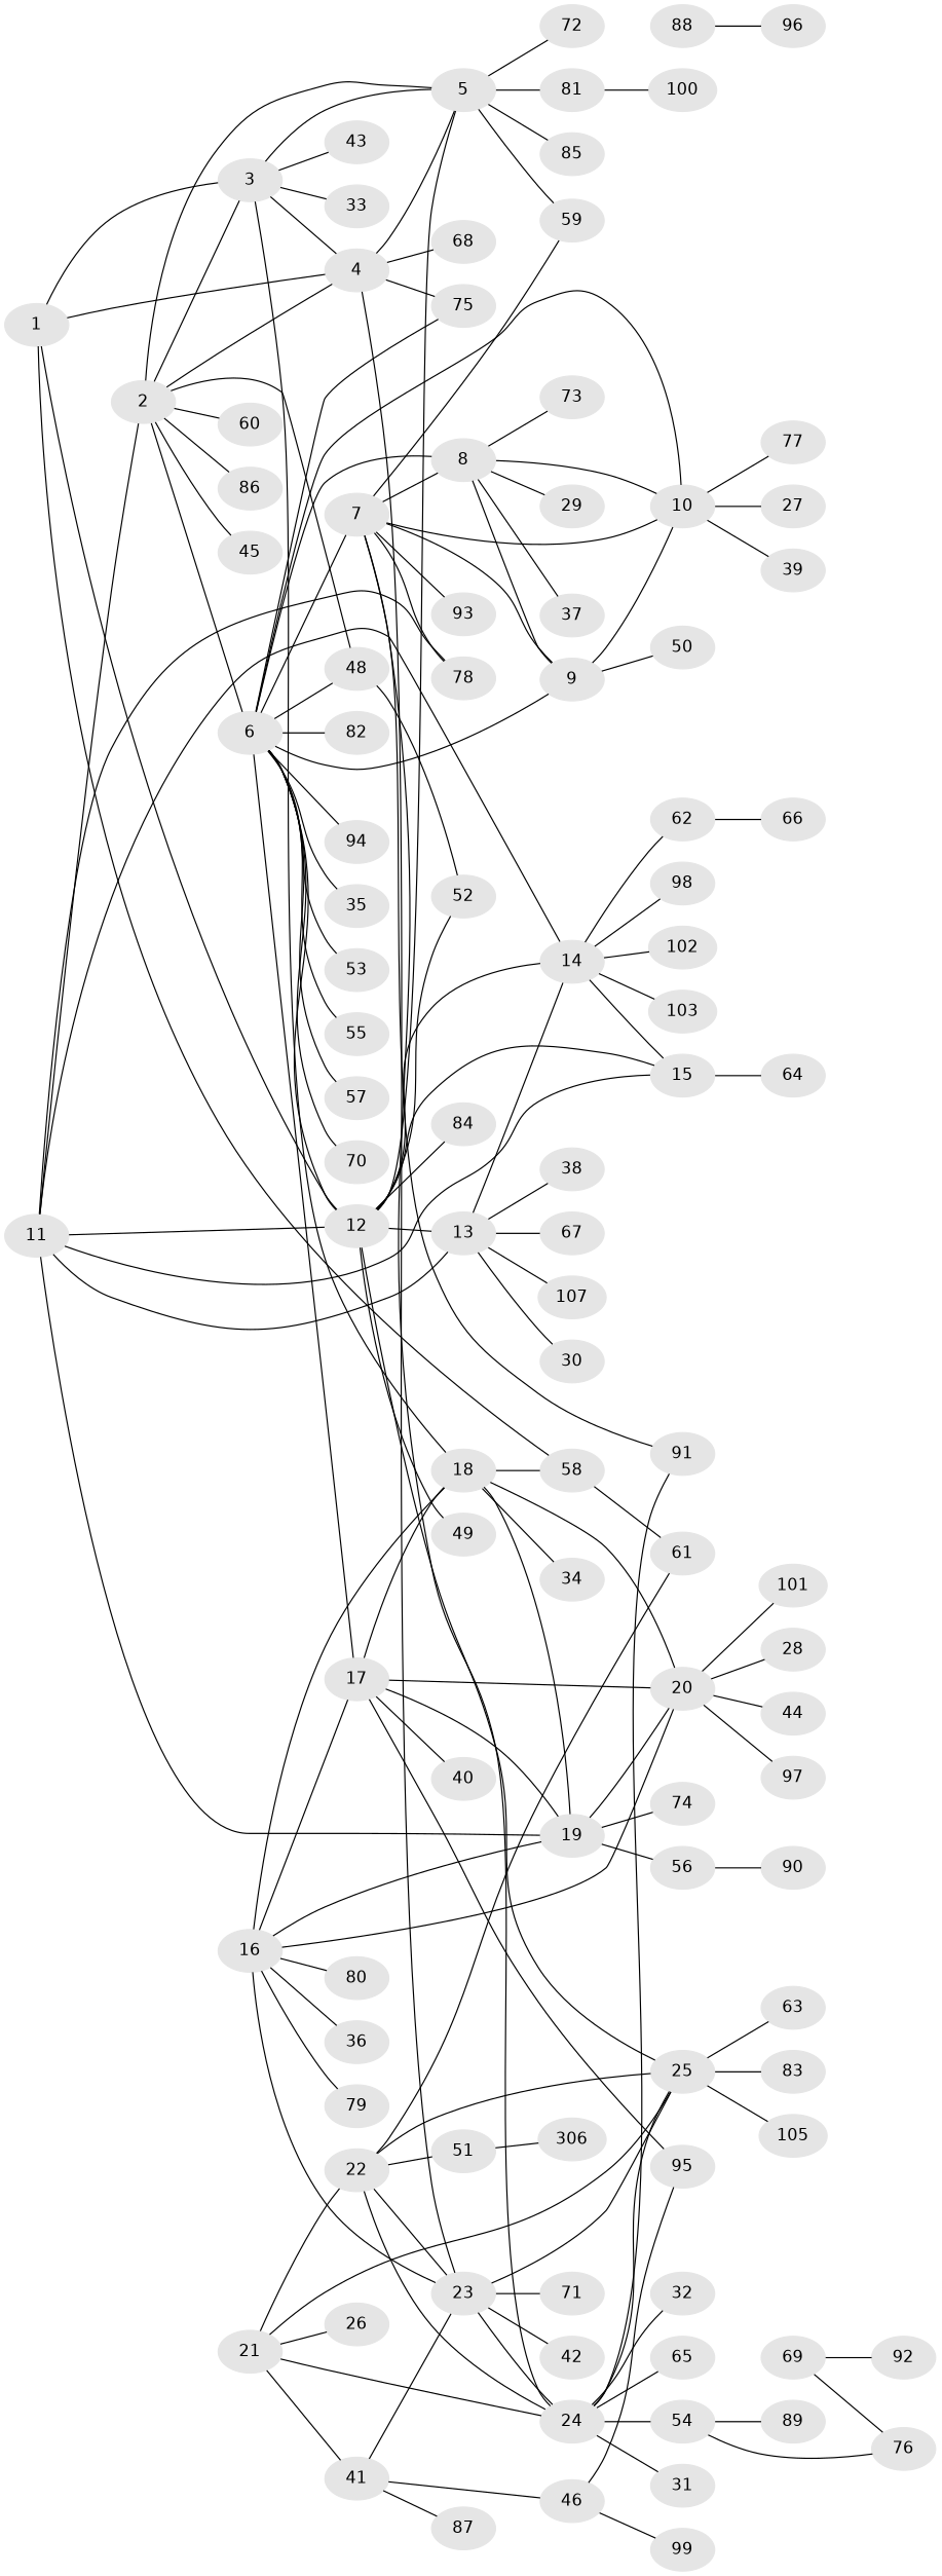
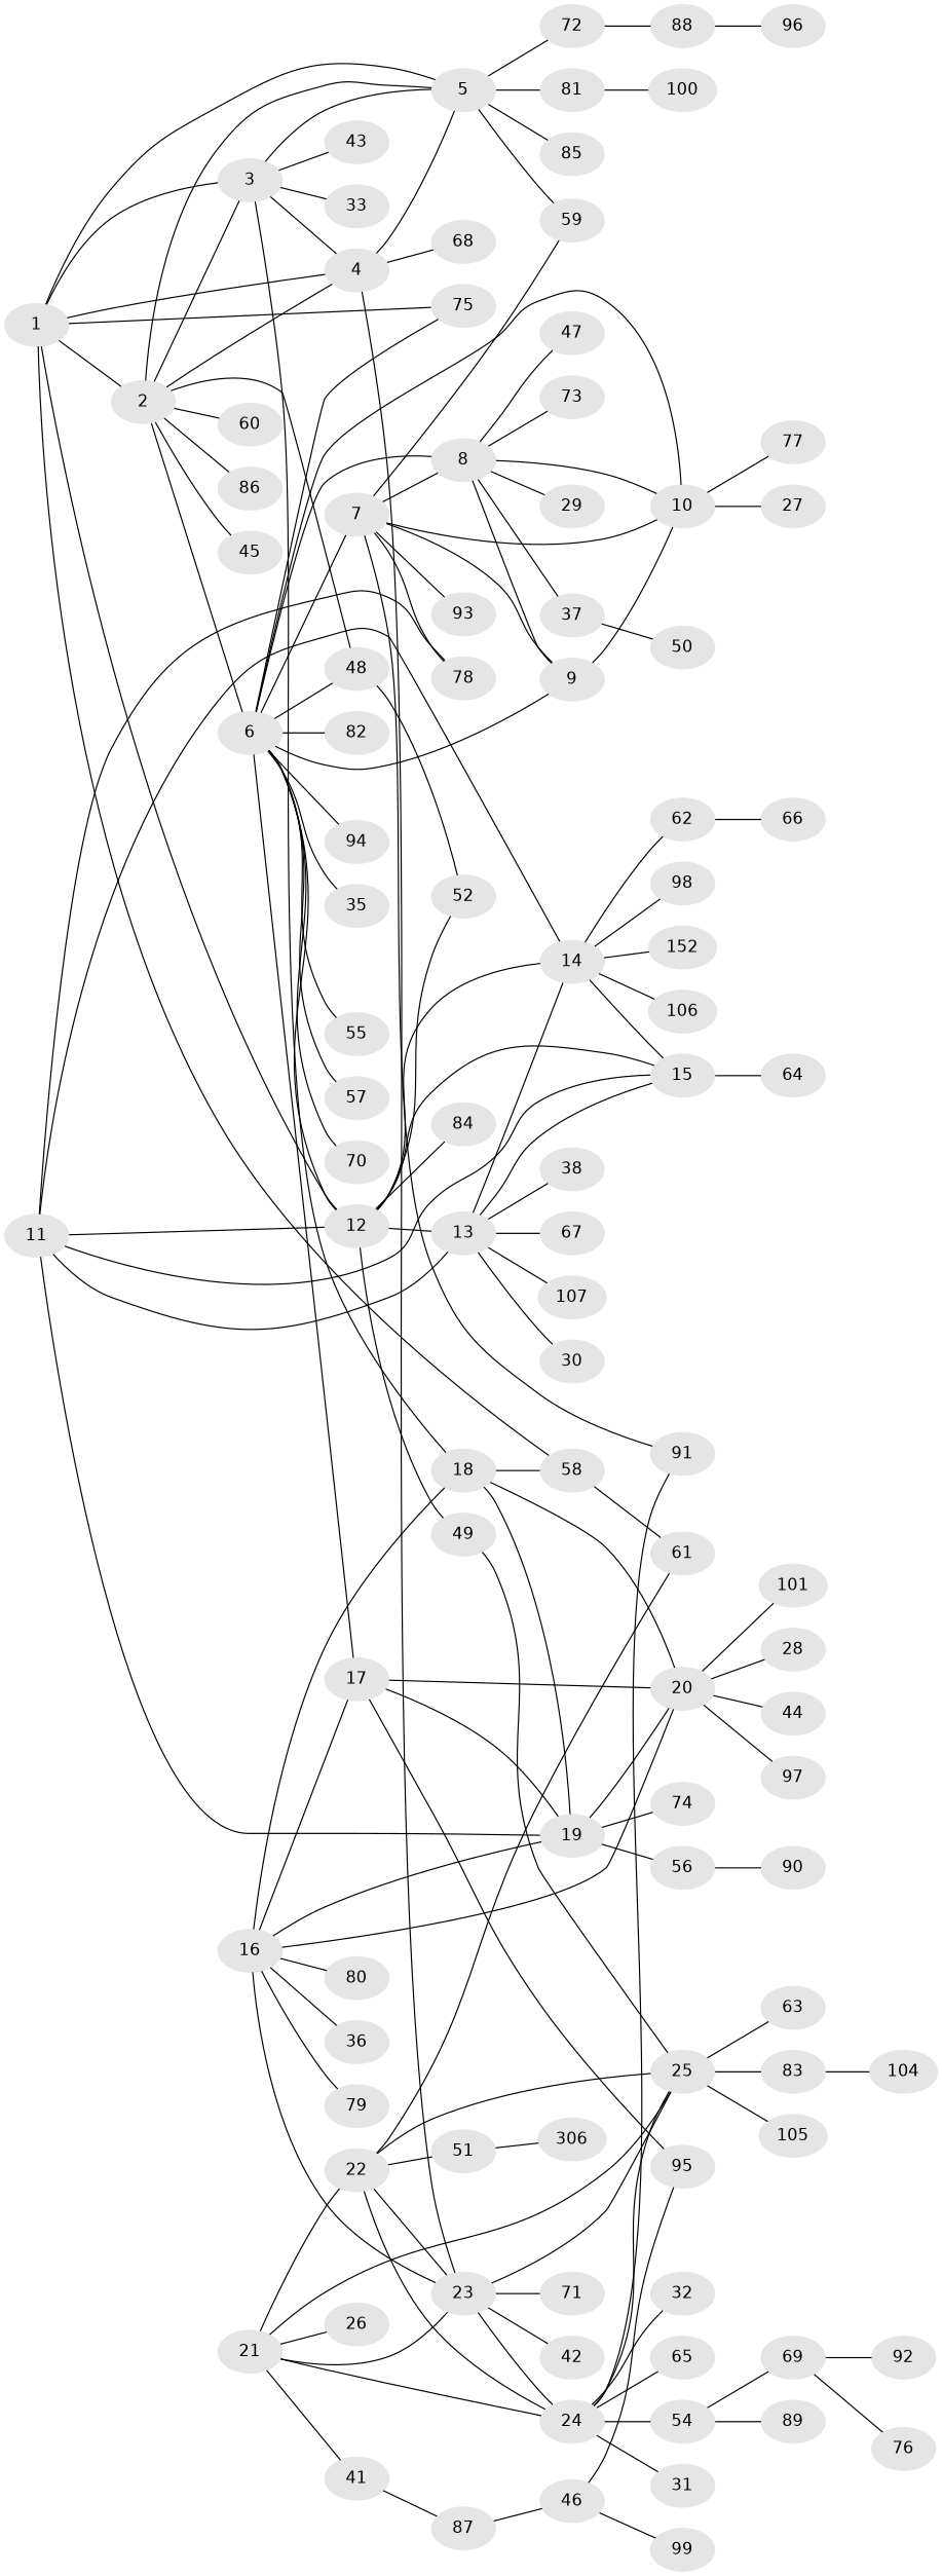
  graph {
    fontname="DejaVu Sans"
    rankdir=LR
    node [color=gray90 fontname="DejaVu Sans" style=filled]
    edge [fontname="DejaVu Sans"]
    1
    2
    3
    4
    5
    12
    58
    75
    6
    45
    48
    60
    86
    18
    33
    43
    23
    68
    59
    72
    81
    85
    13
    14
    15
    25
    49
    52
    84
    61
    7
    8
    9
    10
    17
    35
-   53
    55
    57
    70
    82
    94
    19
    20
-   34
    24
    42
    71
    88
    100
    78
    91
    93
    29
    37
+   47
    73
    50
    27
-   39
    77
-   40
    95
    31
    32
    54
    65
    11
    30
    38
    67
    107
    62
    98
-   102
-   103
+   102 [label=152]
+   103 [label=106]
    64
    56
    74
    63
    83
    105
    66
    16
    36
    79
    80
    28
    44
    97
    101
    90
    21
    22
    26
    41
    51
    46
    87
    n100 [label=306]
    69
    89
+   104
    99
    76
    92
    96
-   11 -- 2
+   1 -- 2
    1 -- 3
    1 -- 4
-   12 -- 5
+   1 -- 5
    1 -- 12
    1 -- 58
-   4 -- 75
+   1 -- 75
    2 -- 3
    2 -- 4
    2 -- 5
    2 -- 6
    2 -- 45
    2 -- 48
    2 -- 60
    2 -- 86
    3 -- 4
    3 -- 5
    3 -- 18
    3 -- 33
    3 -- 43
    4 -- 5
    4 -- 23
    4 -- 68
    5 -- 59
    5 -- 72
    5 -- 81
    5 -- 85
    12 -- 13
    12 -- 14
    12 -- 15
-   12 -- 25
+   49 -- 25
    12 -- 49
    12 -- 52
    12 -- 84
    58 -- 61
    6 -- 12
    6 -- 75
    6 -- 48
    6 -- 7
    6 -- 8
    6 -- 9
    6 -- 10
    6 -- 17
    6 -- 35
-   6 -- 53
    6 -- 55
    6 -- 57
    6 -- 70
    6 -- 82
    6 -- 94
    48 -- 52
    18 -- 58
    18 -- 19
    18 -- 20
-   18 -- 34
    23 -- 25
    23 -- 24
    23 -- 42
    23 -- 71
+   72 -- 88
    81 -- 100
    13 -- 14
+   13 -- 15
    13 -- 30
    13 -- 38
    13 -- 67
    13 -- 107
    14 -- 15
    14 -- 62
    14 -- 98
    14 -- 102
    14 -- 103
    15 -- 64
    25 -- 63
    25 -- 83
    25 -- 105
    7 -- 59
    7 -- 8
    7 -- 9
    7 -- 10
-   7 -- 24
    7 -- 78
    7 -- 91
    7 -- 93
    8 -- 9
    8 -- 10
    8 -- 29
    8 -- 37
+   8 -- 47
    8 -- 73
    9 -- 10
-   9 -- 50
+   37 -- 50
    10 -- 27
-   10 -- 39
    10 -- 77
-   17 -- 18
    17 -- 19
    17 -- 20
-   17 -- 40
    17 -- 95
    19 -- 20
    19 -- 56
    19 -- 74
    20 -- 28
    20 -- 44
    20 -- 97
    20 -- 101
    24 -- 25
    24 -- 91
    24 -- 31
    24 -- 32
    24 -- 54
    24 -- 65
    88 -- 96
-   54 -- 76
+   54 -- 69
    54 -- 89
    11 -- 12
    11 -- 13
    11 -- 14
    11 -- 15
    11 -- 19
    11 -- 78
    62 -- 66
    56 -- 90
+   83 -- 104
    16 -- 18
    16 -- 23
    16 -- 17
    16 -- 19
    16 -- 20
    16 -- 36
    16 -- 79
    16 -- 80
-   41 -- 23
+   21 -- 23
    21 -- 25
    21 -- 24
    21 -- 22
    21 -- 26
    21 -- 41
    22 -- 23
    22 -- 25
    22 -- 61
    22 -- 24
    22 -- 51
-   41 -- 46
+   87 -- 46
    41 -- 87
    51 -- n100
    46 -- 95
    46 -- 99
    69 -- 76
    69 -- 92
  }
